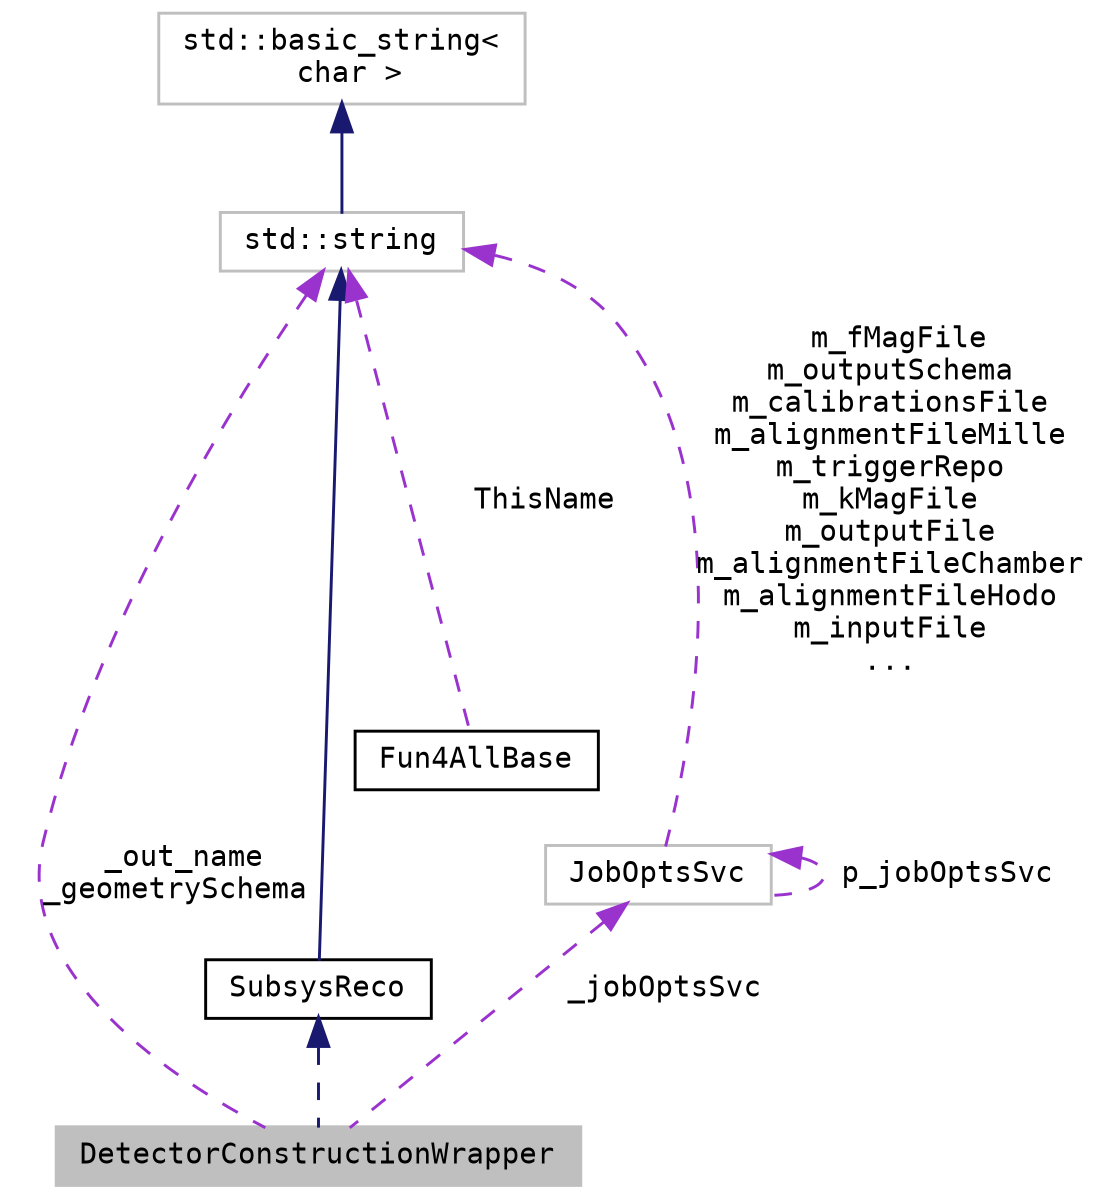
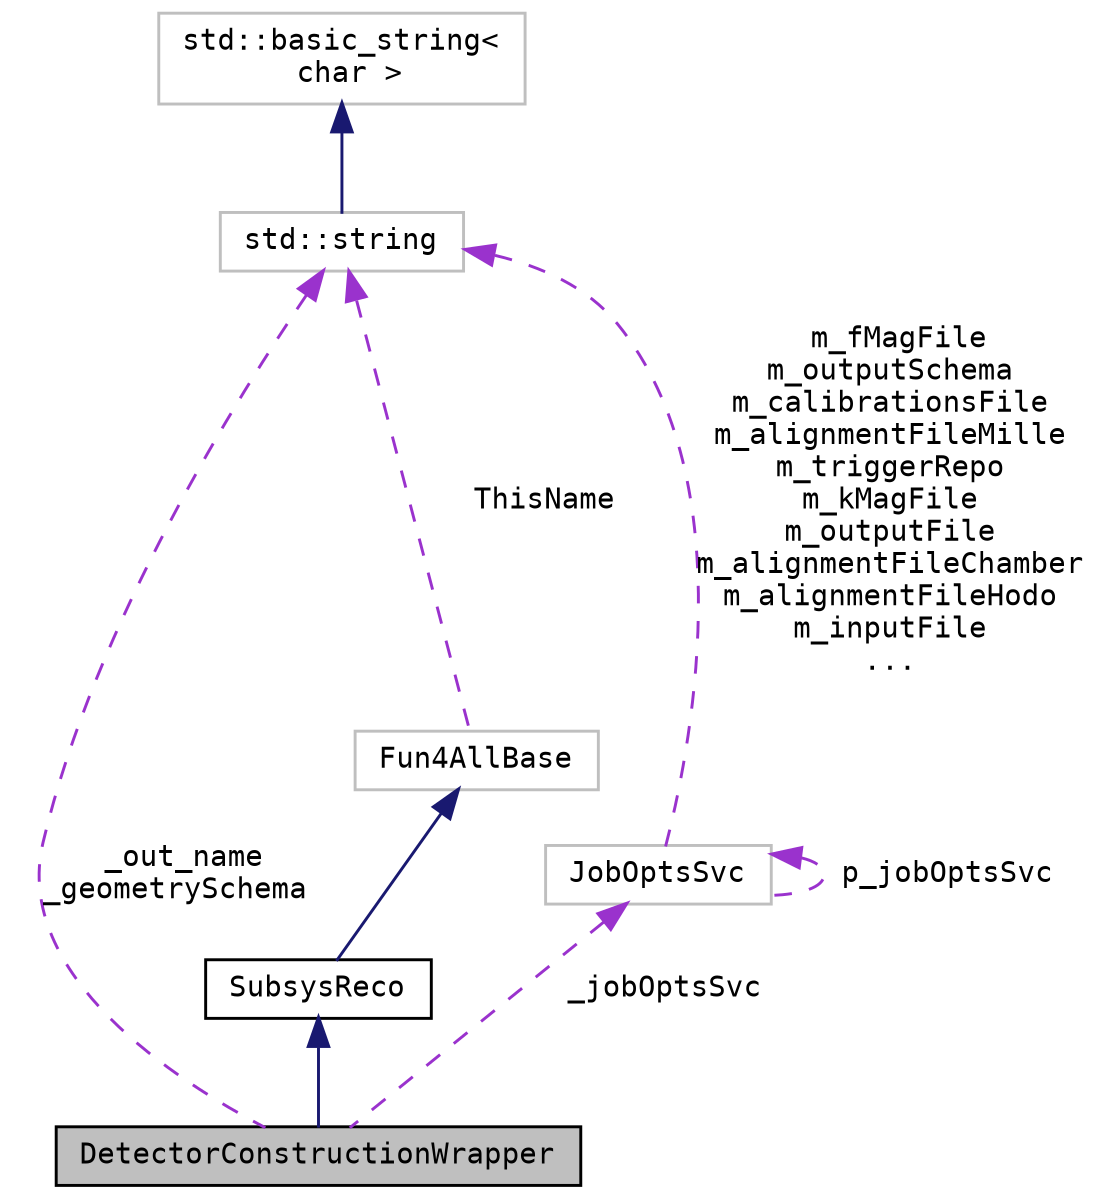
  digraph {
    fontname="DejaVu Sans Mono"
    node [color=black fontname="DejaVu Sans Mono" fontsize=10 shape=record]
    edge [color=darkorchid3 dir=back fontname="DejaVu Sans Mono" fontsize=10 labelfontname=FreeSans labelfontsize=10 style=dashed]
-   n1 [color=grey75 fillcolor=grey75 fontcolor=black height=0.2 label=DetectorConstructionWrapper style=filled width=0.4]
+   n1 [fillcolor=grey75 fontcolor=black height=0.2 label=DetectorConstructionWrapper style=filled width=0.4]
    n2 [height=0.2 label=SubsysReco width=0.4]
-   n3 [height=0.2 label=Fun4AllBase width=0.4]
+   n3 [color=grey75 height=0.2 label=Fun4AllBase width=0.4]
    n4 [color=grey75 height=0.2 label="std::string" width=0.4]
    n5 [color=grey75 height=0.2 label=JobOptsSvc width=0.4]
    n6 [color=grey75 height=0.2 label="std::basic_string\<\l char \>" width=0.4]
-   n2 -> n1 [color=midnightblue]
-   n4 -> n2 [color=midnightblue style=solid]
+   n2 -> n1 [color=midnightblue style=solid]
+   n3 -> n2 [color=midnightblue style=solid]
    n4 -> n1 [label=" _out_name\n_geometrySchema"]
    n4 -> n3 [label=" ThisName"]
    n4 -> n5 [label=" m_fMagFile\nm_outputSchema\nm_calibrationsFile\nm_alignmentFileMille\nm_triggerRepo\nm_kMagFile\nm_outputFile\nm_alignmentFileChamber\nm_alignmentFileHodo\nm_inputFile\n..."]
    n5 -> n1 [label=" _jobOptsSvc"]
    n5 -> n5 [label=" p_jobOptsSvc"]
    n6 -> n4 [color=midnightblue style=solid]
  }
